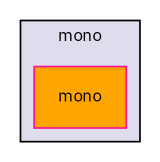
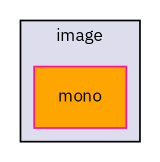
  digraph {
    compound=true
    fontname="IBM Plex Sans"
    n1 [fillcolor=orange fontname="IBM Plex Sans" fontsize=10 label=mono pencolor=black shape=box style=filled color=deeppink]
    subgraph cluster_1 {
      bgcolor="#ddddee"
      fontsize=10
-     label=mono
+     label=image
      pencolor=black
      n1
    }
  }
